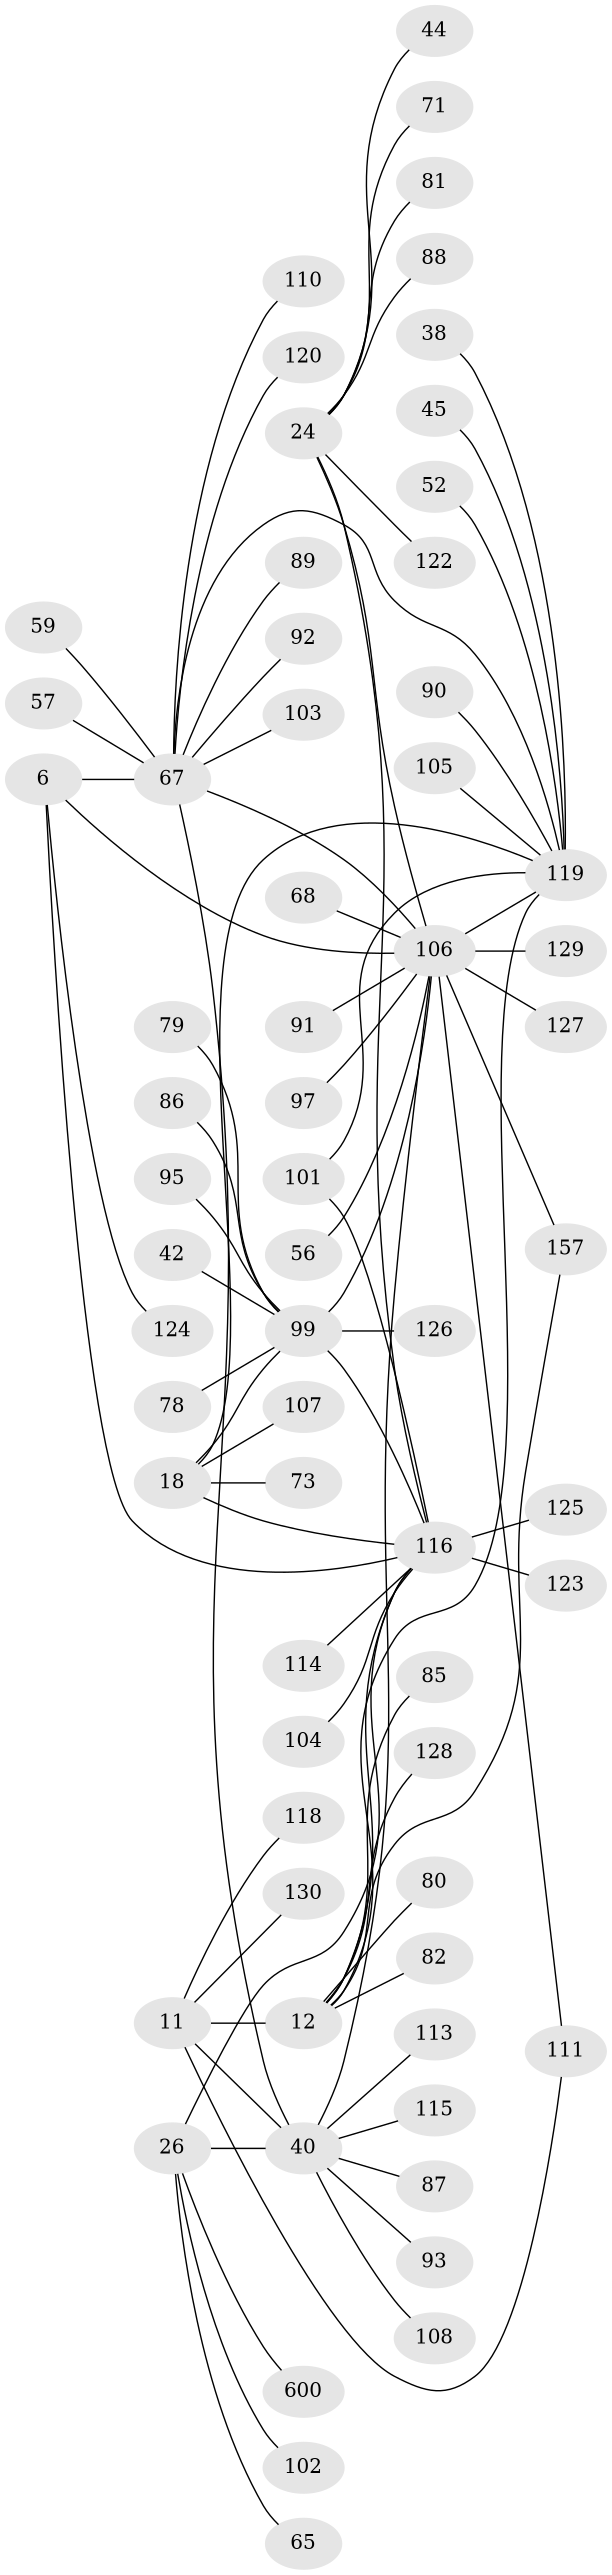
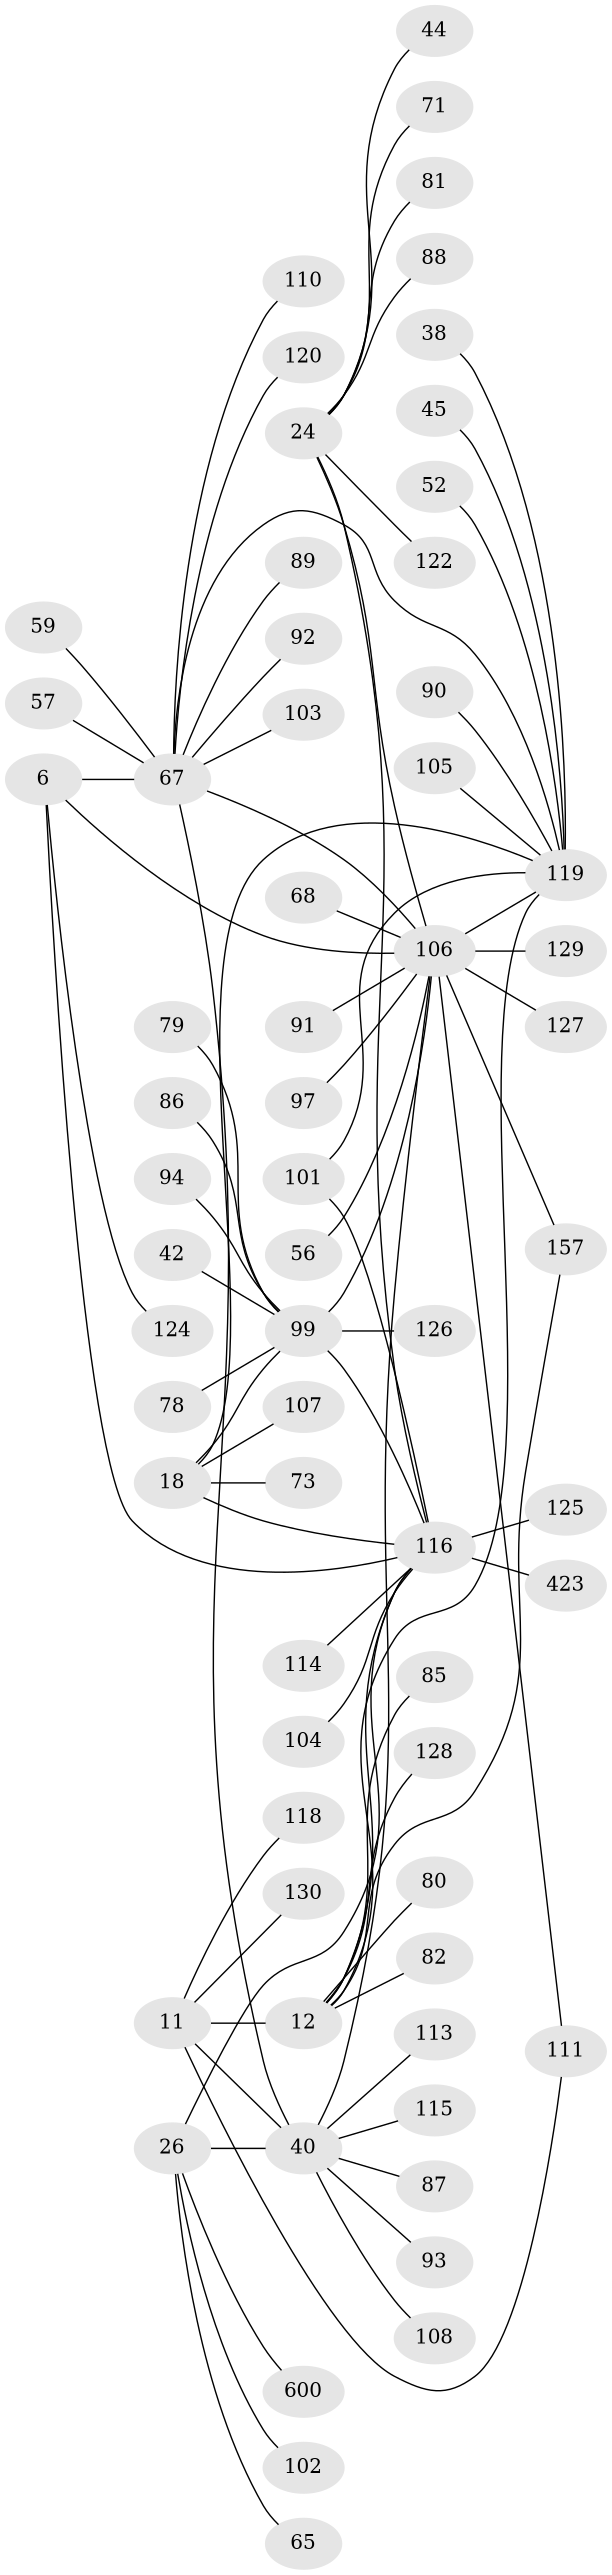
  graph {
    rankdir=LR
    node [color=gray90 style=filled]
    6 [super="+1"]
    67 [super="+5+31+32+35+50+51"]
    106 [super="+53+23+21"]
    116 [super="+64+58+83+98+15+63+66+74+76+96"]
    124
    n6 [label=40 super="+41+36+49+61+62"]
    119 [super="+84+69+109"]
    89
    92
    103 [super="+77"]
    110
    120 [super="+72"]
    111 [super="+94"]
    n14 [label=157]
    127
    129 [super="+112+121"]
-   123
+   123 [label=423]
    125
    11 [super="+9"]
    12 [super="+7"]
    118
    130
    80
    82
    85
    128
    87
    93
    108 [super="+37"]
    113
    115
    18 [super="+16"]
    73
    99 [super="+17+40"]
    107 [super="+60"]
    126
    24 [super="+22"]
    44
    71
    81
    88
    122
    26 [super="+25"]
    65
    n45 [label=600]
    102
    38
    42
    45
    52
    56
    57
    59
    68
    78
    79
    86 [super="+46"]
    90
    91
-   95
+   95 [label=94]
    97
    101 [super="+33+54"]
    104
    105
    114
    6 -- 67 [weight=8]
    6 -- 106
    6 -- 116 [weight=2]
    6 -- 124
    67 -- 106 [weight=2]
    67 -- n6
    67 -- 119
    67 -- 89
    67 -- 92
    67 -- 103
    67 -- 110
    67 -- 120
    106 -- 119 [weight=3]
    106 -- 111
    106 -- n14
    106 -- 127
    106 -- 129 [weight=2]
    116 -- 123
    116 -- 125
    n6 -- 106
    n6 -- 87
    n6 -- 93
    n6 -- 108
    n6 -- 113
    n6 -- 115
    11 -- n6
    11 -- 111
    11 -- 12 [weight=4]
    11 -- 118
    11 -- 130
    12 -- 116
    12 -- 119 [weight=4]
    12 -- n14
    12 -- 80
    12 -- 82
    12 -- 85
    12 -- 128
    18 -- 116 [weight=4]
    18 -- 119
    18 -- 73
    18 -- 99 [weight=4]
    18 -- 107
    99 -- 106
    99 -- 116 [weight=5]
    99 -- 126
    24 -- 106 [weight=9]
    24 -- 116
    24 -- 44
    24 -- 71
    24 -- 81
    24 -- 88
    24 -- 122
    26 -- 116
    26 -- n6 [weight=8]
    26 -- 65
    26 -- n45
    26 -- 102
    38 -- 119
    42 -- 99
    45 -- 119
    52 -- 119
    56 -- 106
    57 -- 67
    59 -- 67
    68 -- 106
    78 -- 99
    79 -- 99
    86 -- 99
    90 -- 119
    91 -- 106
    95 -- 99
    97 -- 106
    101 -- 116
    101 -- 119
    104 -- 116
    105 -- 119
    114 -- 116
  }
